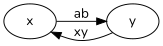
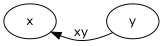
  digraph {
    rankdir=LR
    fontname=Nunito
    node [fontname=Nunito]
    edge [fontname=Nunito]
    n1 [label=x]
    n2 [label=y]
-   n1 -> n2 [label=ab]
    n2 -> n1 [label=xy]
  }
